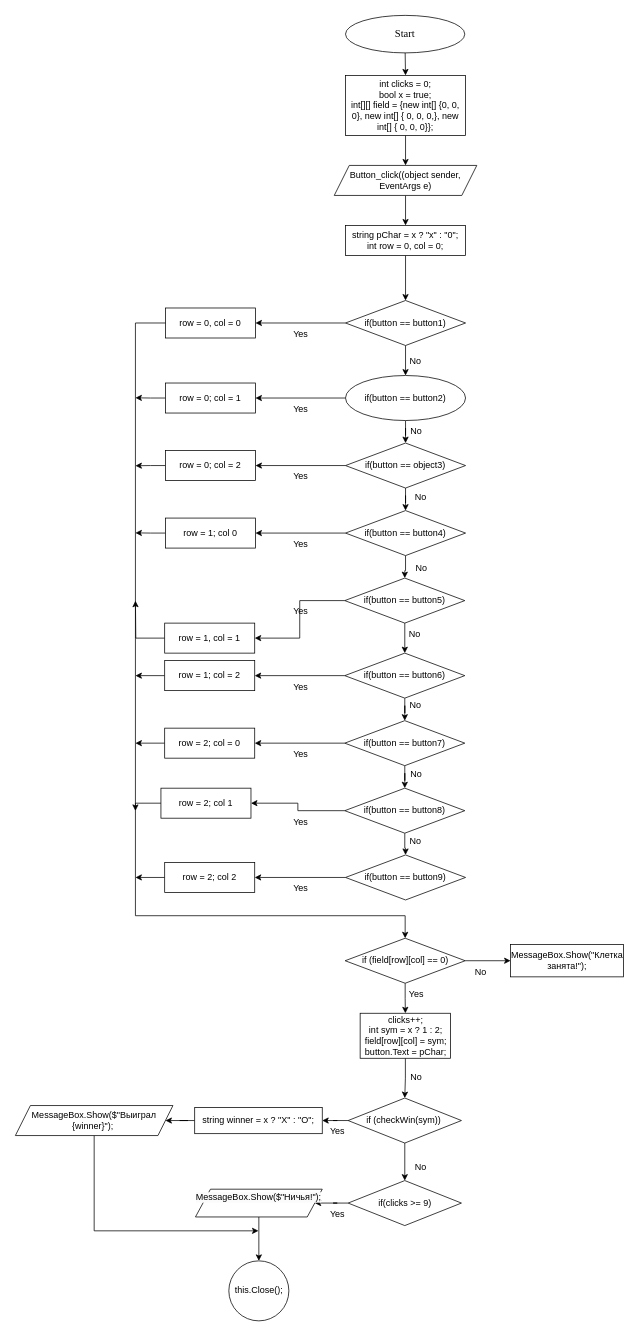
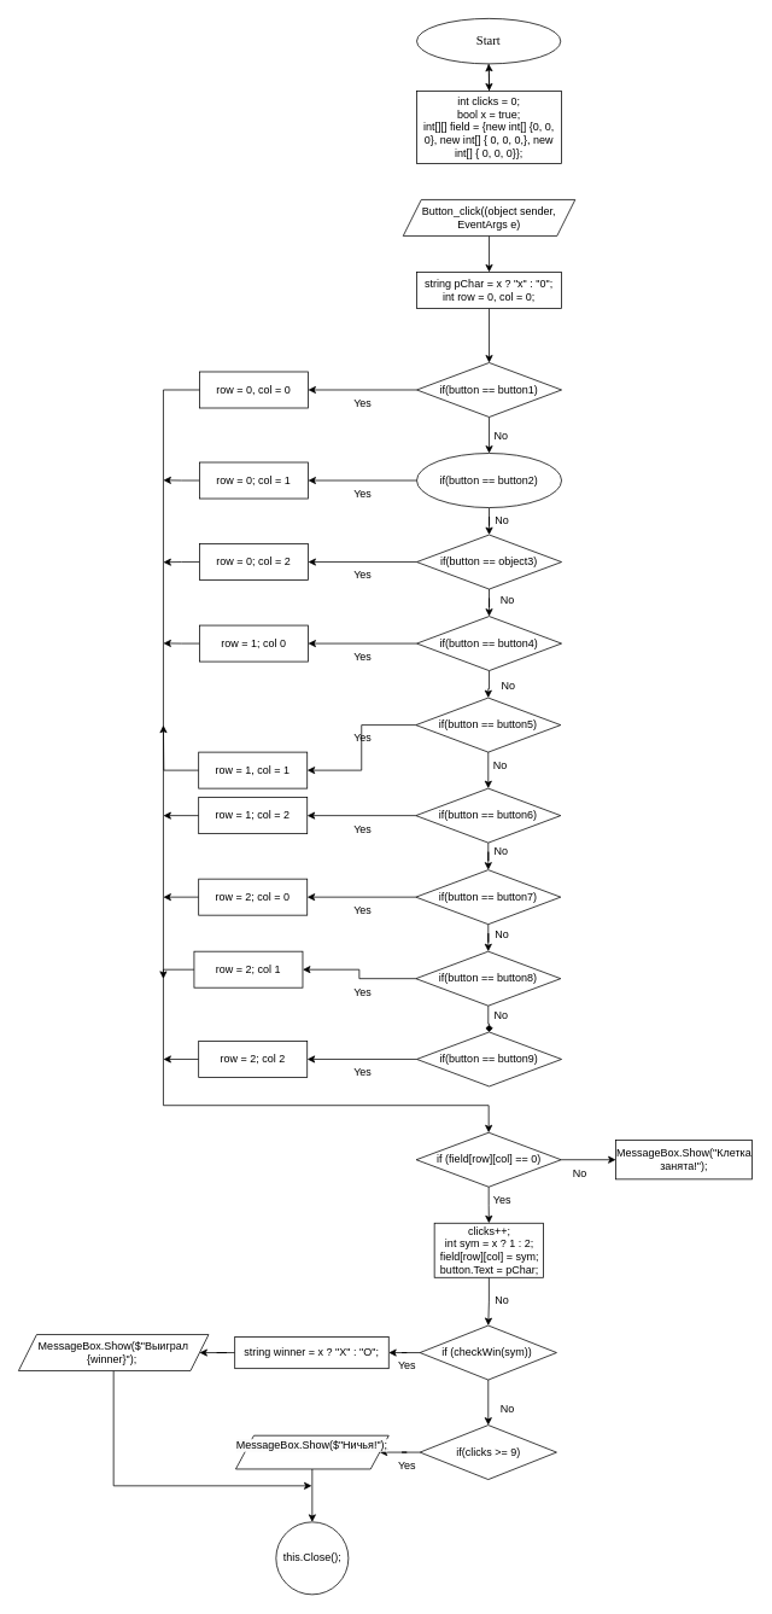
  <mxCell id="0" />
  <mxCell id="1" parent="0" />
  <mxCell id="2" value="&lt;font face=&quot;Verdana&quot; style=&quot;font-size: 14px;&quot;&gt;Start&lt;/font&gt;" style="ellipse;whiteSpace=wrap;html=1;" vertex="1" parent="1"><mxGeometry x="460" y="20" width="159" height="50" as="geometry" /></mxCell>
  <mxCell id="3" value="" style="endArrow=classic;html=1;rounded=0;exitX=0.5;exitY=1;exitDx=0;exitDy=0;" edge="1" parent="1" source="2"><mxGeometry width="50" height="50" relative="1" as="geometry"><mxPoint x="530" y="300" as="sourcePoint" /><mxPoint x="540" y="100" as="targetPoint" /></mxGeometry></mxCell>
- <mxCell id="4" value="" style="edgeStyle=orthogonalEdgeStyle;rounded=0;orthogonalLoop=1;jettySize=auto;html=1;" edge="1" parent="1" source="5" target="7"><mxGeometry relative="1" as="geometry" /></mxCell>
+ <mxCell id="4" value="" style="edgeStyle=orthogonalEdgeStyle;rounded=0;orthogonalLoop=1;jettySize=auto;html=1;" edge="1" parent="1" source="5" target="2"><mxGeometry relative="1" as="geometry" /></mxCell>
  <mxCell id="5" value="int clicks = 0;&lt;div&gt;bool x = true;&lt;/div&gt;&lt;div&gt;int[][] field = {new int[] {0, 0, 0}, new int[] { 0, 0, 0,}, new int[] { 0, 0, 0}};&lt;/div&gt;" style="rounded=0;whiteSpace=wrap;html=1;" vertex="1" parent="1"><mxGeometry x="460" y="100" width="160" height="80" as="geometry" /></mxCell>
  <mxCell id="6" value="" style="edgeStyle=orthogonalEdgeStyle;rounded=0;orthogonalLoop=1;jettySize=auto;html=1;" edge="1" parent="1" source="7" target="13"><mxGeometry relative="1" as="geometry" /></mxCell>
  <mxCell id="7" value="Button_click((object sender, EventArgs e)" style="shape=parallelogram;perimeter=parallelogramPerimeter;whiteSpace=wrap;html=1;fixedSize=1;rounded=0;" vertex="1" parent="1"><mxGeometry x="445" y="220" width="190" height="40" as="geometry" /></mxCell>
  <mxCell id="8" value="" style="edgeStyle=orthogonalEdgeStyle;rounded=0;orthogonalLoop=1;jettySize=auto;html=1;" edge="1" parent="1" source="10" target="11"><mxGeometry relative="1" as="geometry" /></mxCell>
  <mxCell id="9" value="" style="edgeStyle=orthogonalEdgeStyle;rounded=0;orthogonalLoop=1;jettySize=auto;html=1;" edge="1" parent="1" source="10" target="16"><mxGeometry relative="1" as="geometry" /></mxCell>
  <mxCell id="10" value="if(button == button1)" style="rhombus;whiteSpace=wrap;html=1;rounded=0;" vertex="1" parent="1"><mxGeometry x="460" y="400" width="160" height="60" as="geometry" /></mxCell>
  <mxCell id="11" value="row = 0, col = 0" style="whiteSpace=wrap;html=1;rounded=0;" vertex="1" parent="1"><mxGeometry x="220" y="410" width="120" height="40" as="geometry" /></mxCell>
  <mxCell id="12" value="" style="edgeStyle=orthogonalEdgeStyle;rounded=0;orthogonalLoop=1;jettySize=auto;html=1;" edge="1" parent="1" source="13" target="10"><mxGeometry relative="1" as="geometry" /></mxCell>
  <mxCell id="13" value="string pChar = x ? &quot;x&quot; : &quot;0&quot;;&lt;div&gt;int row = 0, col = 0;&lt;/div&gt;" style="whiteSpace=wrap;html=1;rounded=0;" vertex="1" parent="1"><mxGeometry x="460" y="300" width="160" height="40" as="geometry" /></mxCell>
  <mxCell id="14" value="" style="edgeStyle=orthogonalEdgeStyle;rounded=0;orthogonalLoop=1;jettySize=auto;html=1;" edge="1" parent="1" source="16" target="18"><mxGeometry relative="1" as="geometry" /></mxCell>
  <mxCell id="15" value="" style="edgeStyle=orthogonalEdgeStyle;rounded=0;orthogonalLoop=1;jettySize=auto;html=1;" edge="1" parent="1" source="16" target="21"><mxGeometry relative="1" as="geometry" /></mxCell>
  <mxCell id="16" value="if(button == button2)" style="ellipse;whiteSpace=wrap;html=1;" vertex="1" parent="1"><mxGeometry x="460" y="500" width="160" height="60" as="geometry" /></mxCell>
  <mxCell id="17" style="edgeStyle=orthogonalEdgeStyle;rounded=0;orthogonalLoop=1;jettySize=auto;html=1;exitX=0;exitY=0.5;exitDx=0;exitDy=0;fontFamily=Helvetica;fontSize=12;fontColor=default;" edge="1" parent="1" source="18"><mxGeometry relative="1" as="geometry"><mxPoint x="180" y="529.737" as="targetPoint" /></mxGeometry></mxCell>
  <mxCell id="18" value="row = 0; col = 1" style="whiteSpace=wrap;html=1;rounded=0;" vertex="1" parent="1"><mxGeometry x="220" y="510" width="120" height="40" as="geometry" /></mxCell>
  <mxCell id="19" value="" style="edgeStyle=orthogonalEdgeStyle;rounded=0;orthogonalLoop=1;jettySize=auto;html=1;" edge="1" parent="1" source="21" target="23"><mxGeometry relative="1" as="geometry" /></mxCell>
  <mxCell id="20" value="" style="edgeStyle=orthogonalEdgeStyle;rounded=0;orthogonalLoop=1;jettySize=auto;html=1;fontFamily=Helvetica;fontSize=12;fontColor=default;" edge="1" parent="1" source="21" target="26"><mxGeometry relative="1" as="geometry" /></mxCell>
  <mxCell id="21" value="if(button == object3)" style="rhombus;whiteSpace=wrap;html=1;rounded=0;" vertex="1" parent="1"><mxGeometry x="460" y="590" width="160" height="60" as="geometry" /></mxCell>
  <mxCell id="22" style="edgeStyle=orthogonalEdgeStyle;rounded=0;orthogonalLoop=1;jettySize=auto;html=1;exitX=0;exitY=0.5;exitDx=0;exitDy=0;fontFamily=Helvetica;fontSize=12;fontColor=default;" edge="1" parent="1" source="23"><mxGeometry relative="1" as="geometry"><mxPoint x="180" y="620.263" as="targetPoint" /></mxGeometry></mxCell>
  <mxCell id="23" value="row = 0; col = 2" style="whiteSpace=wrap;html=1;rounded=0;" vertex="1" parent="1"><mxGeometry x="220" y="600" width="120" height="40" as="geometry" /></mxCell>
  <mxCell id="24" value="" style="edgeStyle=orthogonalEdgeStyle;rounded=0;orthogonalLoop=1;jettySize=auto;html=1;fontFamily=Helvetica;fontSize=12;fontColor=default;" edge="1" parent="1" source="26" target="28"><mxGeometry relative="1" as="geometry" /></mxCell>
  <mxCell id="25" value="" style="edgeStyle=orthogonalEdgeStyle;rounded=0;orthogonalLoop=1;jettySize=auto;html=1;fontFamily=Helvetica;fontSize=12;fontColor=default;" edge="1" parent="1" source="26" target="31"><mxGeometry relative="1" as="geometry" /></mxCell>
  <mxCell id="26" value="if(button == button4)" style="rhombus;whiteSpace=wrap;html=1;rounded=0;" vertex="1" parent="1"><mxGeometry x="460" y="680" width="160" height="60" as="geometry" /></mxCell>
  <mxCell id="27" style="edgeStyle=orthogonalEdgeStyle;rounded=0;orthogonalLoop=1;jettySize=auto;html=1;exitX=0;exitY=0.5;exitDx=0;exitDy=0;fontFamily=Helvetica;fontSize=12;fontColor=default;" edge="1" parent="1" source="28"><mxGeometry relative="1" as="geometry"><mxPoint x="180" y="709.737" as="targetPoint" /></mxGeometry></mxCell>
  <mxCell id="28" value="row = 1; col 0" style="whiteSpace=wrap;html=1;rounded=0;" vertex="1" parent="1"><mxGeometry x="220" y="690" width="120" height="40" as="geometry" /></mxCell>
  <mxCell id="29" value="" style="edgeStyle=orthogonalEdgeStyle;rounded=0;orthogonalLoop=1;jettySize=auto;html=1;" edge="1" parent="1" source="31" target="33"><mxGeometry relative="1" as="geometry" /></mxCell>
  <mxCell id="30" value="" style="edgeStyle=orthogonalEdgeStyle;rounded=0;orthogonalLoop=1;jettySize=auto;html=1;" edge="1" parent="1" source="31" target="36"><mxGeometry relative="1" as="geometry" /></mxCell>
  <mxCell id="31" value="if(button == button5)" style="rhombus;whiteSpace=wrap;html=1;rounded=0;" vertex="1" parent="1"><mxGeometry x="459" y="770" width="160" height="60" as="geometry" /></mxCell>
  <mxCell id="32" style="edgeStyle=orthogonalEdgeStyle;rounded=0;orthogonalLoop=1;jettySize=auto;html=1;exitX=0;exitY=0.5;exitDx=0;exitDy=0;fontFamily=Helvetica;fontSize=12;fontColor=default;" edge="1" parent="1" source="33"><mxGeometry relative="1" as="geometry"><mxPoint x="180" y="800.263" as="targetPoint" /></mxGeometry></mxCell>
  <mxCell id="33" value="row = 1, col = 1" style="whiteSpace=wrap;html=1;rounded=0;" vertex="1" parent="1"><mxGeometry x="219" y="830" width="120" height="40" as="geometry" /></mxCell>
  <mxCell id="34" value="" style="edgeStyle=orthogonalEdgeStyle;rounded=0;orthogonalLoop=1;jettySize=auto;html=1;" edge="1" parent="1" source="36" target="38"><mxGeometry relative="1" as="geometry" /></mxCell>
  <mxCell id="35" value="" style="edgeStyle=orthogonalEdgeStyle;rounded=0;orthogonalLoop=1;jettySize=auto;html=1;" edge="1" parent="1" source="36" target="41"><mxGeometry relative="1" as="geometry" /></mxCell>
  <mxCell id="36" value="if(button == button6)" style="rhombus;whiteSpace=wrap;html=1;rounded=0;" vertex="1" parent="1"><mxGeometry x="459" y="870" width="160" height="60" as="geometry" /></mxCell>
  <mxCell id="37" style="edgeStyle=orthogonalEdgeStyle;rounded=0;orthogonalLoop=1;jettySize=auto;html=1;exitX=0;exitY=0.5;exitDx=0;exitDy=0;fontFamily=Helvetica;fontSize=12;fontColor=default;" edge="1" parent="1" source="38"><mxGeometry relative="1" as="geometry"><mxPoint x="180" y="900.263" as="targetPoint" /></mxGeometry></mxCell>
  <mxCell id="38" value="row = 1; col = 2" style="whiteSpace=wrap;html=1;rounded=0;" vertex="1" parent="1"><mxGeometry x="219" y="880" width="120" height="40" as="geometry" /></mxCell>
  <mxCell id="39" value="" style="edgeStyle=orthogonalEdgeStyle;rounded=0;orthogonalLoop=1;jettySize=auto;html=1;" edge="1" parent="1" source="41" target="43"><mxGeometry relative="1" as="geometry" /></mxCell>
  <mxCell id="40" value="" style="edgeStyle=orthogonalEdgeStyle;rounded=0;orthogonalLoop=1;jettySize=auto;html=1;fontFamily=Helvetica;fontSize=12;fontColor=default;" edge="1" parent="1" source="41" target="46"><mxGeometry relative="1" as="geometry" /></mxCell>
  <mxCell id="41" value="if(button == button7)" style="rhombus;whiteSpace=wrap;html=1;rounded=0;" vertex="1" parent="1"><mxGeometry x="459" y="960" width="160" height="60" as="geometry" /></mxCell>
  <mxCell id="42" style="edgeStyle=orthogonalEdgeStyle;rounded=0;orthogonalLoop=1;jettySize=auto;html=1;exitX=0;exitY=0.5;exitDx=0;exitDy=0;fontFamily=Helvetica;fontSize=12;fontColor=default;" edge="1" parent="1" source="43"><mxGeometry relative="1" as="geometry"><mxPoint x="180" y="989.737" as="targetPoint" /></mxGeometry></mxCell>
  <mxCell id="43" value="row = 2; col = 0" style="whiteSpace=wrap;html=1;rounded=0;" vertex="1" parent="1"><mxGeometry x="219" y="970" width="120" height="40" as="geometry" /></mxCell>
  <mxCell id="44" value="" style="edgeStyle=orthogonalEdgeStyle;rounded=0;orthogonalLoop=1;jettySize=auto;html=1;fontFamily=Helvetica;fontSize=12;fontColor=default;" edge="1" parent="1" source="46" target="48"><mxGeometry relative="1" as="geometry" /></mxCell>
- <mxCell id="45" value="" style="edgeStyle=orthogonalEdgeStyle;rounded=0;orthogonalLoop=1;jettySize=auto;html=1;fontFamily=Helvetica;fontSize=12;fontColor=default;" edge="1" parent="1" source="46" target="50"><mxGeometry relative="1" as="geometry" /></mxCell>
+ <mxCell id="45" value="" style="edgeStyle=orthogonalEdgeStyle;rounded=0;orthogonalLoop=1;jettySize=auto;html=1;fontFamily=Helvetica;fontSize=12;fontColor=default;endArrow=diamond;" edge="1" parent="1" source="46" target="50"><mxGeometry relative="1" as="geometry" /></mxCell>
  <mxCell id="46" value="if(button == button8)" style="rhombus;whiteSpace=wrap;html=1;rounded=0;" vertex="1" parent="1"><mxGeometry x="459" y="1050" width="160" height="60" as="geometry" /></mxCell>
  <mxCell id="47" style="edgeStyle=orthogonalEdgeStyle;rounded=0;orthogonalLoop=1;jettySize=auto;html=1;exitX=0;exitY=0.5;exitDx=0;exitDy=0;fontFamily=Helvetica;fontSize=12;fontColor=default;" edge="1" parent="1" source="48"><mxGeometry relative="1" as="geometry"><mxPoint x="180" y="1080.263" as="targetPoint" /></mxGeometry></mxCell>
  <mxCell id="48" value="row = 2; col 1" style="whiteSpace=wrap;html=1;rounded=0;" vertex="1" parent="1"><mxGeometry x="214" y="1050" width="120" height="40" as="geometry" /></mxCell>
  <mxCell id="49" value="" style="edgeStyle=orthogonalEdgeStyle;rounded=0;orthogonalLoop=1;jettySize=auto;html=1;fontFamily=Helvetica;fontSize=12;fontColor=default;" edge="1" parent="1" source="50" target="52"><mxGeometry relative="1" as="geometry" /></mxCell>
  <mxCell id="50" value="if(button == button9)" style="rhombus;whiteSpace=wrap;html=1;rounded=0;" vertex="1" parent="1"><mxGeometry x="460" y="1139" width="160" height="60" as="geometry" /></mxCell>
  <mxCell id="51" style="edgeStyle=orthogonalEdgeStyle;rounded=0;orthogonalLoop=1;jettySize=auto;html=1;exitX=0;exitY=0.5;exitDx=0;exitDy=0;fontFamily=Helvetica;fontSize=12;fontColor=default;" edge="1" parent="1" source="52"><mxGeometry relative="1" as="geometry"><mxPoint x="180" y="1168.684" as="targetPoint" /></mxGeometry></mxCell>
  <mxCell id="52" value="row = 2; col 2" style="whiteSpace=wrap;html=1;rounded=0;" vertex="1" parent="1"><mxGeometry x="219" y="1149" width="120" height="40" as="geometry" /></mxCell>
  <mxCell id="53" value="Yes" style="text;html=1;align=center;verticalAlign=middle;resizable=0;points=[];autosize=1;strokeColor=none;fillColor=none;fontFamily=Helvetica;fontSize=12;fontColor=default;" vertex="1" parent="1"><mxGeometry x="380" y="430" width="40" height="30" as="geometry" /></mxCell>
  <mxCell id="54" value="Yes" style="text;html=1;align=center;verticalAlign=middle;resizable=0;points=[];autosize=1;strokeColor=none;fillColor=none;fontFamily=Helvetica;fontSize=12;fontColor=default;" vertex="1" parent="1"><mxGeometry x="380" y="530" width="40" height="30" as="geometry" /></mxCell>
  <mxCell id="55" value="Yes" style="text;html=1;align=center;verticalAlign=middle;resizable=0;points=[];autosize=1;strokeColor=none;fillColor=none;fontFamily=Helvetica;fontSize=12;fontColor=default;" vertex="1" parent="1"><mxGeometry x="380" y="620" width="40" height="30" as="geometry" /></mxCell>
  <mxCell id="56" value="Yes" style="text;html=1;align=center;verticalAlign=middle;resizable=0;points=[];autosize=1;strokeColor=none;fillColor=none;fontFamily=Helvetica;fontSize=12;fontColor=default;" vertex="1" parent="1"><mxGeometry x="380" y="710" width="40" height="30" as="geometry" /></mxCell>
  <mxCell id="57" value="Yes" style="text;html=1;align=center;verticalAlign=middle;resizable=0;points=[];autosize=1;strokeColor=none;fillColor=none;fontFamily=Helvetica;fontSize=12;fontColor=default;" vertex="1" parent="1"><mxGeometry x="380" y="800" width="40" height="30" as="geometry" /></mxCell>
  <mxCell id="58" value="Yes" style="text;html=1;align=center;verticalAlign=middle;resizable=0;points=[];autosize=1;strokeColor=none;fillColor=none;fontFamily=Helvetica;fontSize=12;fontColor=default;" vertex="1" parent="1"><mxGeometry x="380" y="900" width="40" height="30" as="geometry" /></mxCell>
  <mxCell id="59" value="Yes" style="text;html=1;align=center;verticalAlign=middle;resizable=0;points=[];autosize=1;strokeColor=none;fillColor=none;fontFamily=Helvetica;fontSize=12;fontColor=default;" vertex="1" parent="1"><mxGeometry x="380" y="990" width="40" height="30" as="geometry" /></mxCell>
  <mxCell id="60" value="Yes" style="text;html=1;align=center;verticalAlign=middle;resizable=0;points=[];autosize=1;strokeColor=none;fillColor=none;fontFamily=Helvetica;fontSize=12;fontColor=default;" vertex="1" parent="1"><mxGeometry x="380" y="1080" width="40" height="30" as="geometry" /></mxCell>
  <mxCell id="61" value="Yes" style="text;html=1;align=center;verticalAlign=middle;resizable=0;points=[];autosize=1;strokeColor=none;fillColor=none;fontFamily=Helvetica;fontSize=12;fontColor=default;" vertex="1" parent="1"><mxGeometry x="380" y="1169" width="40" height="30" as="geometry" /></mxCell>
  <mxCell id="62" value="No" style="text;html=1;align=center;verticalAlign=middle;resizable=0;points=[];autosize=1;strokeColor=none;fillColor=none;fontFamily=Helvetica;fontSize=12;fontColor=default;" vertex="1" parent="1"><mxGeometry x="533" y="466" width="40" height="30" as="geometry" /></mxCell>
  <mxCell id="63" value="No" style="text;html=1;align=center;verticalAlign=middle;resizable=0;points=[];autosize=1;strokeColor=none;fillColor=none;fontFamily=Helvetica;fontSize=12;fontColor=default;" vertex="1" parent="1"><mxGeometry x="534" y="560" width="40" height="30" as="geometry" /></mxCell>
  <mxCell id="64" value="No" style="text;html=1;align=center;verticalAlign=middle;resizable=0;points=[];autosize=1;strokeColor=none;fillColor=none;fontFamily=Helvetica;fontSize=12;fontColor=default;" vertex="1" parent="1"><mxGeometry x="540" y="648" width="40" height="30" as="geometry" /></mxCell>
  <mxCell id="65" value="No" style="text;html=1;align=center;verticalAlign=middle;resizable=0;points=[];autosize=1;strokeColor=none;fillColor=none;fontFamily=Helvetica;fontSize=12;fontColor=default;" vertex="1" parent="1"><mxGeometry x="541" y="742" width="40" height="30" as="geometry" /></mxCell>
  <mxCell id="66" value="No" style="text;html=1;align=center;verticalAlign=middle;resizable=0;points=[];autosize=1;strokeColor=none;fillColor=none;fontFamily=Helvetica;fontSize=12;fontColor=default;" vertex="1" parent="1"><mxGeometry x="532" y="830" width="40" height="30" as="geometry" /></mxCell>
  <mxCell id="67" value="No" style="text;html=1;align=center;verticalAlign=middle;resizable=0;points=[];autosize=1;strokeColor=none;fillColor=none;fontFamily=Helvetica;fontSize=12;fontColor=default;" vertex="1" parent="1"><mxGeometry x="533" y="924" width="40" height="30" as="geometry" /></mxCell>
  <mxCell id="68" value="No" style="text;html=1;align=center;verticalAlign=middle;resizable=0;points=[];autosize=1;strokeColor=none;fillColor=none;fontFamily=Helvetica;fontSize=12;fontColor=default;" vertex="1" parent="1"><mxGeometry x="534" y="1016" width="40" height="30" as="geometry" /></mxCell>
  <mxCell id="69" value="No" style="text;html=1;align=center;verticalAlign=middle;resizable=0;points=[];autosize=1;strokeColor=none;fillColor=none;fontFamily=Helvetica;fontSize=12;fontColor=default;" vertex="1" parent="1"><mxGeometry x="533" y="1106" width="40" height="30" as="geometry" /></mxCell>
  <mxCell id="70" value="" style="edgeStyle=orthogonalEdgeStyle;rounded=0;orthogonalLoop=1;jettySize=auto;html=1;fontFamily=Helvetica;fontSize=12;fontColor=default;" edge="1" parent="1" source="72" target="74"><mxGeometry relative="1" as="geometry" /></mxCell>
  <mxCell id="71" value="" style="edgeStyle=orthogonalEdgeStyle;rounded=0;orthogonalLoop=1;jettySize=auto;html=1;fontFamily=Helvetica;fontSize=12;fontColor=default;" edge="1" parent="1" source="72" target="85"><mxGeometry relative="1" as="geometry" /></mxCell>
  <mxCell id="72" value="if (field[row][col] == 0)" style="rhombus;whiteSpace=wrap;html=1;rounded=0;" vertex="1" parent="1"><mxGeometry x="459.5" y="1250" width="160" height="60" as="geometry" /></mxCell>
  <mxCell id="73" value="" style="edgeStyle=orthogonalEdgeStyle;rounded=0;orthogonalLoop=1;jettySize=auto;html=1;fontFamily=Helvetica;fontSize=12;fontColor=default;" edge="1" parent="1" source="74" target="77"><mxGeometry relative="1" as="geometry" /></mxCell>
  <mxCell id="74" value="clicks++;&lt;div&gt;int sym = x ? 1 : 2;&lt;/div&gt;&lt;div&gt;field[row][col] = sym;&lt;br&gt;&lt;/div&gt;&lt;div&gt;button.Text = pChar;&lt;br&gt;&lt;/div&gt;" style="whiteSpace=wrap;html=1;rounded=0;" vertex="1" parent="1"><mxGeometry x="479.5" y="1350" width="120.5" height="60" as="geometry" /></mxCell>
  <mxCell id="75" value="" style="edgeStyle=orthogonalEdgeStyle;rounded=0;orthogonalLoop=1;jettySize=auto;html=1;fontFamily=Helvetica;fontSize=12;fontColor=default;" edge="1" parent="1" source="77" target="79"><mxGeometry relative="1" as="geometry" /></mxCell>
  <mxCell id="76" value="" style="edgeStyle=orthogonalEdgeStyle;rounded=0;orthogonalLoop=1;jettySize=auto;html=1;fontFamily=Helvetica;fontSize=12;fontColor=default;" edge="1" parent="1" source="77" target="81"><mxGeometry relative="1" as="geometry" /></mxCell>
  <mxCell id="77" value="if (checkWin(sym))&amp;nbsp;" style="rhombus;whiteSpace=wrap;html=1;rounded=0;" vertex="1" parent="1"><mxGeometry x="463.5" y="1463" width="151" height="60" as="geometry" /></mxCell>
  <mxCell id="78" value="" style="edgeStyle=orthogonalEdgeStyle;rounded=0;orthogonalLoop=1;jettySize=auto;html=1;fontFamily=Helvetica;fontSize=12;fontColor=default;" edge="1" parent="1" source="79" target="93"><mxGeometry relative="1" as="geometry" /></mxCell>
  <mxCell id="79" value="string winner = x ? &quot;X&quot; : &quot;O&quot;;" style="whiteSpace=wrap;html=1;rounded=0;" vertex="1" parent="1"><mxGeometry x="259" y="1475.5" width="170" height="35" as="geometry" /></mxCell>
  <mxCell id="80" value="" style="edgeStyle=orthogonalEdgeStyle;rounded=0;orthogonalLoop=1;jettySize=auto;html=1;fontFamily=Helvetica;fontSize=12;fontColor=default;" edge="1" parent="1" source="81" target="90"><mxGeometry relative="1" as="geometry" /></mxCell>
  <mxCell id="81" value="if(clicks &amp;gt;= 9)" style="rhombus;whiteSpace=wrap;html=1;rounded=0;" vertex="1" parent="1"><mxGeometry x="463.5" y="1573" width="151" height="60" as="geometry" /></mxCell>
  <mxCell id="82" value="Yes" style="text;html=1;align=center;verticalAlign=middle;resizable=0;points=[];autosize=1;strokeColor=none;fillColor=none;fontFamily=Helvetica;fontSize=12;fontColor=default;" vertex="1" parent="1"><mxGeometry x="429" y="1493" width="40" height="30" as="geometry" /></mxCell>
  <mxCell id="83" value="No" style="text;html=1;align=center;verticalAlign=middle;resizable=0;points=[];autosize=1;strokeColor=none;fillColor=none;fontFamily=Helvetica;fontSize=12;fontColor=default;" vertex="1" parent="1"><mxGeometry x="534" y="1420" width="40" height="30" as="geometry" /></mxCell>
  <mxCell id="84" value="No" style="text;html=1;align=center;verticalAlign=middle;resizable=0;points=[];autosize=1;strokeColor=none;fillColor=none;fontFamily=Helvetica;fontSize=12;fontColor=default;" vertex="1" parent="1"><mxGeometry x="540" y="1540" width="40" height="30" as="geometry" /></mxCell>
  <mxCell id="85" value="MessageBox.Show(&quot;Клетка занята!&quot;);" style="whiteSpace=wrap;html=1;rounded=0;" vertex="1" parent="1"><mxGeometry x="680" y="1258.5" width="150.5" height="43" as="geometry" /></mxCell>
  <mxCell id="86" value="No" style="text;html=1;align=center;verticalAlign=middle;resizable=0;points=[];autosize=1;strokeColor=none;fillColor=none;fontFamily=Helvetica;fontSize=12;fontColor=default;" vertex="1" parent="1"><mxGeometry x="620" y="1280" width="40" height="30" as="geometry" /></mxCell>
  <mxCell id="87" value="Yes" style="text;html=1;align=center;verticalAlign=middle;resizable=0;points=[];autosize=1;strokeColor=none;fillColor=none;fontFamily=Helvetica;fontSize=12;fontColor=default;" vertex="1" parent="1"><mxGeometry x="534" y="1310" width="40" height="30" as="geometry" /></mxCell>
  <mxCell id="88" value="" style="endArrow=classic;html=1;rounded=0;fontFamily=Helvetica;fontSize=12;fontColor=default;exitX=0;exitY=0.5;exitDx=0;exitDy=0;entryX=0.5;entryY=0;entryDx=0;entryDy=0;edgeStyle=orthogonalEdgeStyle;" edge="1" parent="1" source="11" target="72"><mxGeometry width="50" height="50" relative="1" as="geometry"><mxPoint x="540" y="790" as="sourcePoint" /><mxPoint x="590" y="740" as="targetPoint" /><Array as="points"><mxPoint x="180" y="430" /><mxPoint x="180" y="1220" /><mxPoint x="540" y="1220" /></Array></mxGeometry></mxCell>
  <mxCell id="89" value="" style="edgeStyle=orthogonalEdgeStyle;rounded=0;orthogonalLoop=1;jettySize=auto;html=1;fontFamily=Helvetica;fontSize=12;fontColor=default;" edge="1" parent="1" source="90" target="94"><mxGeometry relative="1" as="geometry" /></mxCell>
  <mxCell id="90" value="&#10;&lt;span style=&quot;color: rgb(0, 0, 0); font-family: Helvetica; font-size: 12px; font-style: normal; font-variant-ligatures: normal; font-variant-caps: normal; font-weight: 400; letter-spacing: normal; orphans: 2; text-align: center; text-indent: 0px; text-transform: none; widows: 2; word-spacing: 0px; -webkit-text-stroke-width: 0px; white-space: normal; background-color: rgb(251, 251, 251); text-decoration-thickness: initial; text-decoration-style: initial; text-decoration-color: initial; display: inline !important; float: none;&quot;&gt;MessageBox.Show($&quot;Ничья!&quot;);&lt;/span&gt;&#10;&#10;" style="shape=parallelogram;perimeter=parallelogramPerimeter;whiteSpace=wrap;html=1;fixedSize=1;rounded=0;" vertex="1" parent="1"><mxGeometry x="260" y="1584.5" width="169" height="37" as="geometry" /></mxCell>
  <mxCell id="91" value="Yes" style="text;html=1;align=center;verticalAlign=middle;resizable=0;points=[];autosize=1;strokeColor=none;fillColor=none;fontFamily=Helvetica;fontSize=12;fontColor=default;" vertex="1" parent="1"><mxGeometry x="429" y="1603" width="40" height="30" as="geometry" /></mxCell>
  <mxCell id="92" style="edgeStyle=orthogonalEdgeStyle;rounded=0;orthogonalLoop=1;jettySize=auto;html=1;fontFamily=Helvetica;fontSize=12;fontColor=default;exitX=0.5;exitY=1;exitDx=0;exitDy=0;" edge="1" parent="1" source="93"><mxGeometry relative="1" as="geometry"><mxPoint x="344" y="1640" as="targetPoint" /><mxPoint x="224" y="1493" as="sourcePoint" /><Array as="points"><mxPoint x="125" y="1640" /><mxPoint x="344" y="1640" /></Array></mxGeometry></mxCell>
  <mxCell id="93" value="MessageBox.Show($&quot;Выиграл {winner}&quot;);&amp;nbsp;" style="shape=parallelogram;perimeter=parallelogramPerimeter;whiteSpace=wrap;html=1;fixedSize=1;rounded=0;" vertex="1" parent="1"><mxGeometry x="20" y="1473" width="210" height="40" as="geometry" /></mxCell>
  <mxCell id="94" value="this.Close();" style="ellipse;whiteSpace=wrap;html=1;rounded=0;" vertex="1" parent="1"><mxGeometry x="304.5" y="1680" width="80" height="80" as="geometry" /></mxCell>
